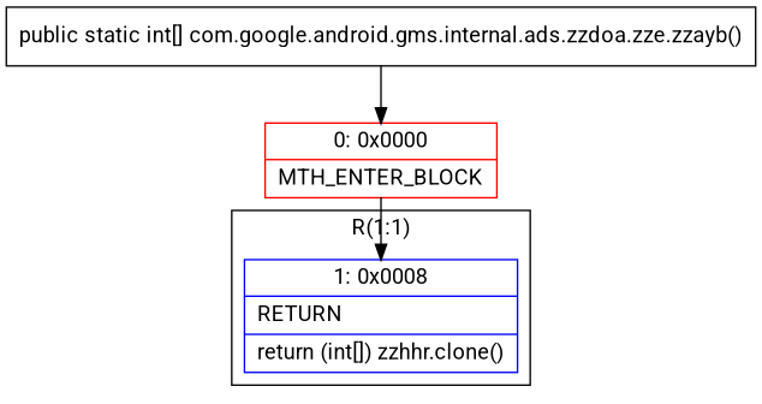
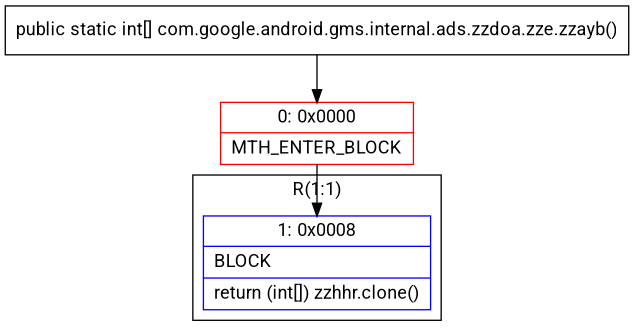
  digraph {
    fontname=Roboto
    node [shape=record fontname=Roboto]
    edge [fontname=Roboto]
-   n1 [color=blue label="{1\:\ 0x0008|RETURN\l|return (int[]) zzhhr.clone()\l}"]
+   n1 [color=blue label="{1\:\ 0x0008|BLOCK\l|return (int[]) zzhhr.clone()\l}"]
    n2 [color=red label="{0\:\ 0x0000|MTH_ENTER_BLOCK\l}"]
    n3 [label="{public static int[] com.google.android.gms.internal.ads.zzdoa.zze.zzayb() }"]
    subgraph cluster_1 {
      label="R(1:1)"
      n1
    }
    n2 -> n1
    n3 -> n2
  }
